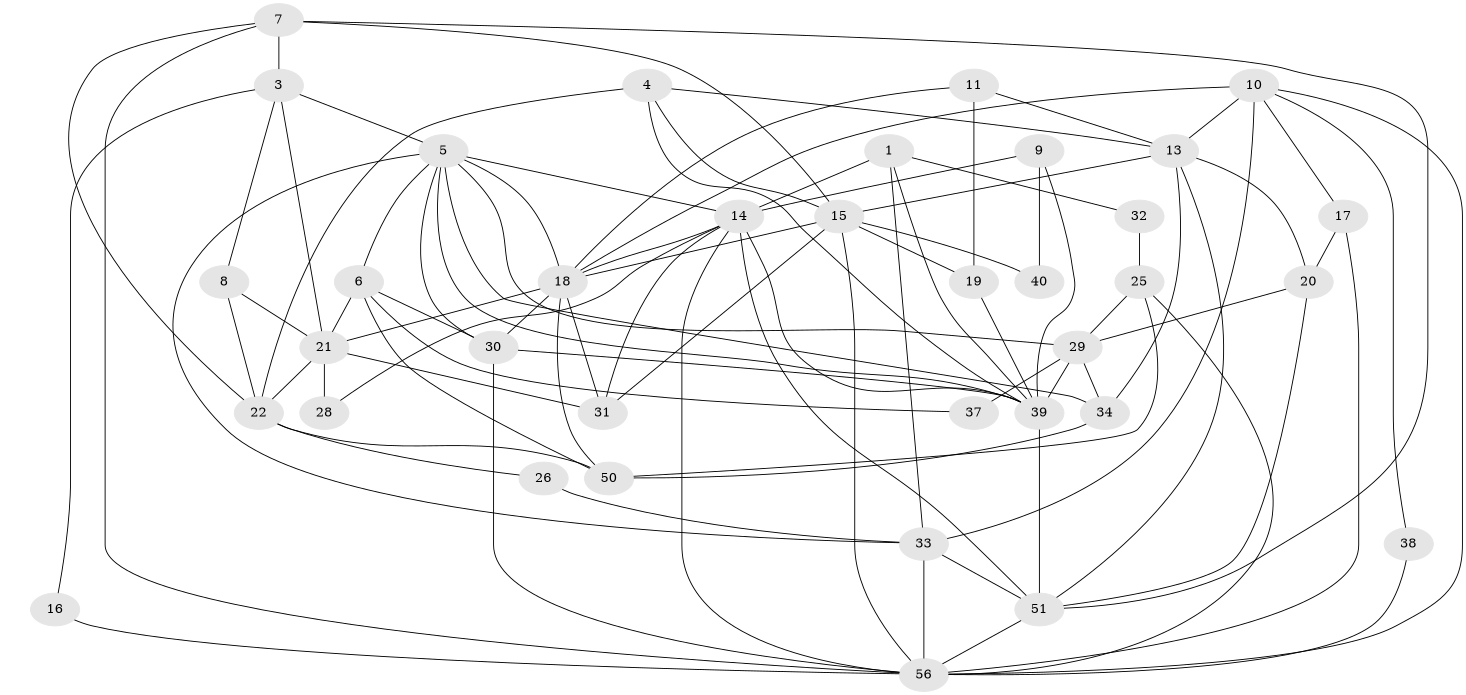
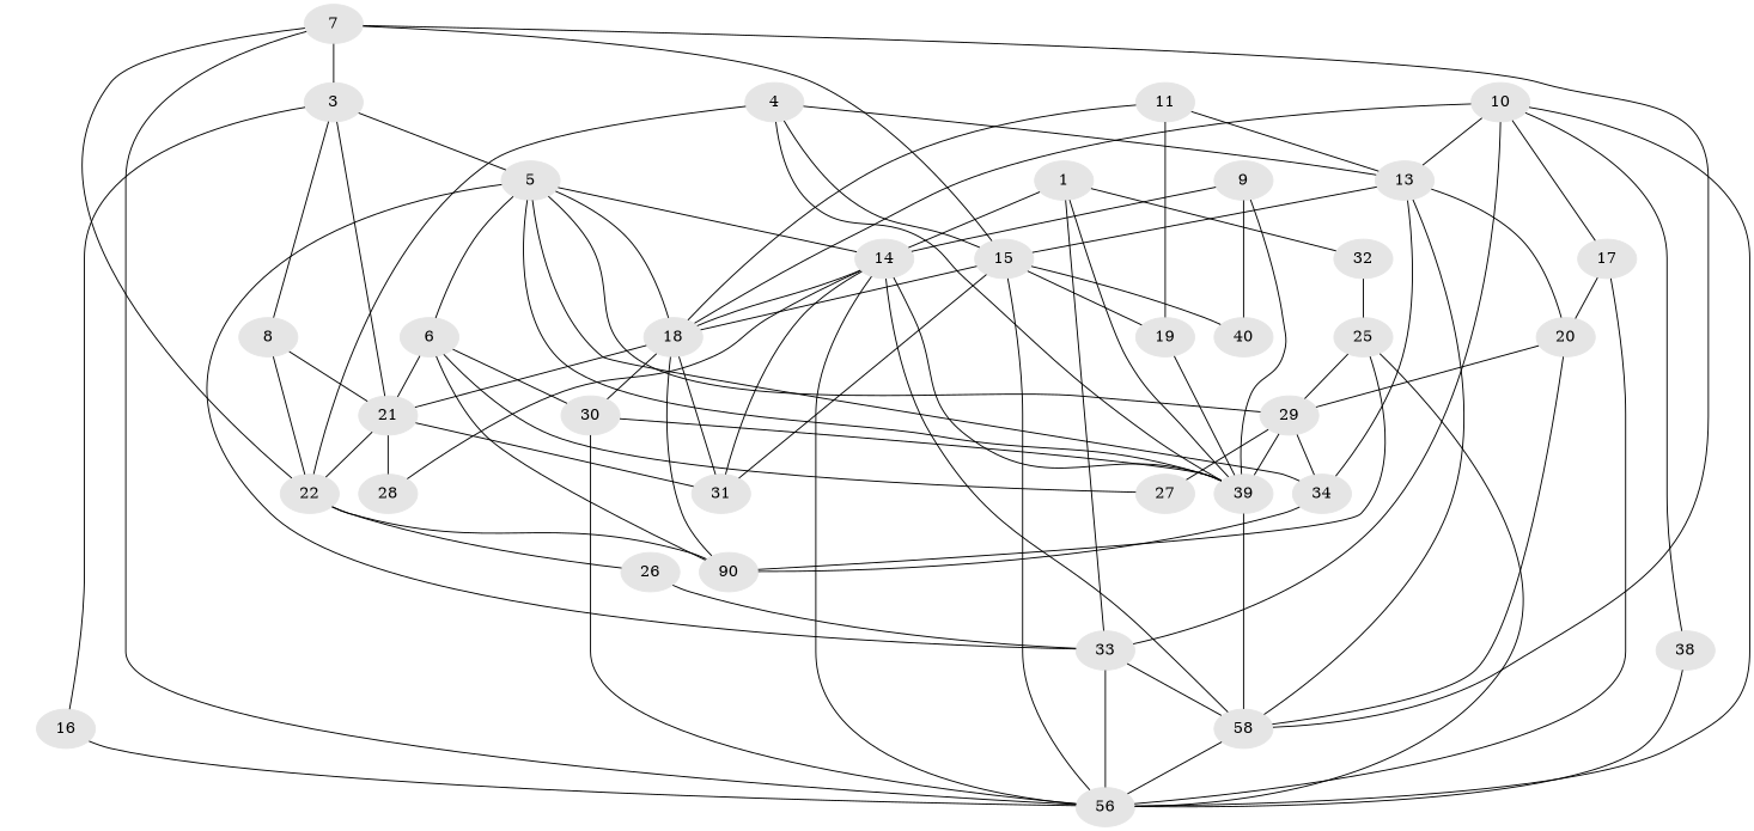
  graph {
    node [color=gray90 style=filled]
    1 [super="+55"]
    n2 [label=32]
    14 [super="+23"]
    33 [super="+52"]
    39 [super="+49"]
    25 [super="+32"]
-   51 [super="+57"]
+   51 [super="+57" label=58]
    56 [super="+60"]
    18 [super="+41"]
    28
    31
    n12 [label=7 super="+44"]
    3 [super="+7"]
    15 [super="+24"]
    22 [super="+48"]
    5 [super="+47"]
    8
    16
    21 [super="+46"]
    40
    19
-   50
+   50 [label=90]
    26
    6 [super="+58"]
    29 [super="+59"]
    30 [super="+45"]
    34 [super="+42"]
    4 [super="+43"]
    13 [super="+53"]
    20 [super="+61"]
-   37
+   37 [label=27]
    9 [super="+36"]
    10 [super="+27"]
    17
    38
    11
    1 -- n2
    1 -- 14 [weight=2]
    1 -- 33
    1 -- 39
    n2 -- 25
    14 -- 39
    14 -- 51
    14 -- 56
    14 -- 18
    14 -- 28
    14 -- 31
    33 -- 51
    33 -- 56
    39 -- 51
    25 -- 56
    25 -- 50
    25 -- 29
    51 -- 56
    18 -- 31
    18 -- 21
    18 -- 50
    18 -- 30
    n12 -- 51
    n12 -- 56
    n12 -- 3
    n12 -- 15
    n12 -- 22
    3 -- 5
    3 -- 8
    3 -- 16
    3 -- 21
    15 -- 56
    15 -- 18
    15 -- 31
    15 -- 40
    15 -- 19
    22 -- 50
    22 -- 26
    5 -- 14
    5 -- 33
    5 -- 39
    5 -- 18
    5 -- 6
    5 -- 29
-   5 -- 30
    5 -- 34
    8 -- 22
    8 -- 21
    16 -- 56
    21 -- 28
    21 -- 31
    21 -- 22
    19 -- 39
    26 -- 33
    6 -- 21
    6 -- 50
    6 -- 30
    6 -- 37
    29 -- 39
    29 -- 34
    29 -- 37
    30 -- 39
    30 -- 56
    34 -- 50
    4 -- 39
    4 -- 15
    4 -- 22
    4 -- 13
    13 -- 51
    13 -- 15
    13 -- 34
    13 -- 20
    20 -- 51
    20 -- 29 [weight=2]
    9 -- 14
    9 -- 39
    9 -- 40
    10 -- 33
    10 -- 56
    10 -- 18
    10 -- 13
    10 -- 17
    10 -- 38
    17 -- 56
    17 -- 20
    38 -- 56
    11 -- 18
    11 -- 19
    11 -- 13
  }
